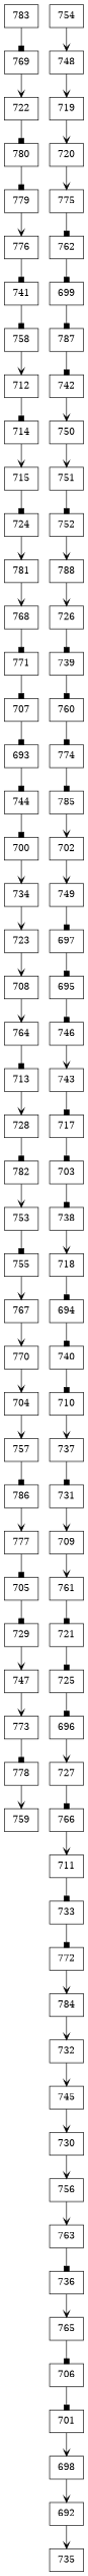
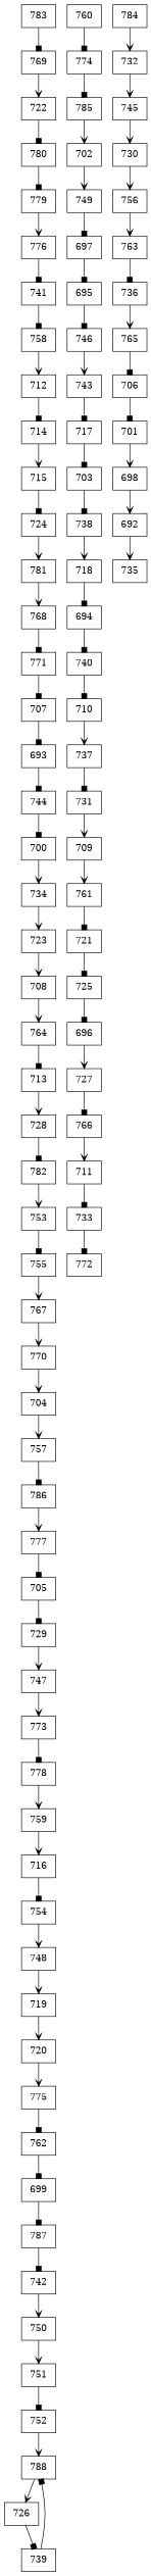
  digraph {
    node [shape=record]
    edge [arrowhead=box]
    n1 [label="{783}"]
    n2 [label="{769}"]
    n3 [label="{722}"]
    n4 [label="{780}"]
    n5 [label="{779}"]
    n6 [label="{776}"]
    n7 [label="{741}"]
    n8 [label="{758}"]
    n9 [label="{712}"]
    n10 [label="{714}"]
    n11 [label="{715}"]
    n12 [label="{724}"]
    n13 [label="{781}"]
    n14 [label="{768}"]
    n15 [label="{771}"]
    n16 [label="{707}"]
    n17 [label="{693}"]
    n18 [label="{744}"]
    n19 [label="{700}"]
    n20 [label="{734}"]
    n21 [label="{723}"]
    n22 [label="{708}"]
    n23 [label="{764}"]
    n24 [label="{713}"]
    n25 [label="{728}"]
    n26 [label="{782}"]
    n27 [label="{753}"]
    n28 [label="{755}"]
    n29 [label="{767}"]
    n30 [label="{770}"]
    n31 [label="{704}"]
    n32 [label="{757}"]
    n33 [label="{786}"]
    n34 [label="{777}"]
    n35 [label="{705}"]
    n36 [label="{729}"]
    n37 [label="{747}"]
    n38 [label="{773}"]
    n39 [label="{778}"]
    n40 [label="{759}"]
+   n41 [label="{716}"]
    n42 [label="{754}"]
    n43 [label="{748}"]
    n44 [label="{719}"]
    n45 [label="{720}"]
    n46 [label="{775}"]
    n47 [label="{762}"]
    n48 [label="{699}"]
    n49 [label="{787}"]
    n50 [label="{742}"]
    n51 [label="{750}"]
    n52 [label="{751}"]
    n53 [label="{752}"]
    n54 [label="{788}"]
    n55 [label="{726}"]
    n56 [label="{739}"]
    n57 [label="{760}"]
    n58 [label="{774}"]
    n59 [label="{785}"]
    n60 [label="{702}"]
    n61 [label="{749}"]
    n62 [label="{697}"]
    n63 [label="{695}"]
    n64 [label="{746}"]
    n65 [label="{743}"]
    n66 [label="{717}"]
    n67 [label="{703}"]
    n68 [label="{738}"]
    n69 [label="{718}"]
    n70 [label="{694}"]
    n71 [label="{740}"]
    n72 [label="{710}"]
    n73 [label="{737}"]
    n74 [label="{731}"]
    n75 [label="{709}"]
    n76 [label="{761}"]
    n77 [label="{721}"]
    n78 [label="{725}"]
    n79 [label="{696}"]
    n80 [label="{727}"]
    n81 [label="{766}"]
    n82 [label="{711}"]
    n83 [label="{733}"]
    n84 [label="{772}"]
    n85 [label="{784}"]
    n86 [label="{732}"]
    n87 [label="{745}"]
    n88 [label="{730}"]
    n89 [label="{756}"]
    n90 [label="{763}"]
    n91 [label="{736}"]
    n92 [label="{765}"]
    n93 [label="{706}"]
    n94 [label="{701}"]
    n95 [label="{698}"]
    n96 [label="{692}"]
    n97 [label="{735}"]
    n1 -> n2
    n2 -> n3 [arrowhead=vee]
    n3 -> n4
    n4 -> n5
    n5 -> n6 [arrowhead=vee]
    n6 -> n7
    n7 -> n8
    n8 -> n9 [arrowhead=vee]
    n9 -> n10
    n10 -> n11 [arrowhead=vee]
    n11 -> n12
    n12 -> n13 [arrowhead=vee]
    n13 -> n14 [arrowhead=vee]
    n14 -> n15
    n15 -> n16
    n16 -> n17
    n17 -> n18
    n18 -> n19
    n19 -> n20 [arrowhead=vee]
    n20 -> n21 [arrowhead=vee]
    n21 -> n22 [arrowhead=vee]
    n22 -> n23 [arrowhead=vee]
    n23 -> n24
    n24 -> n25 [arrowhead=vee]
    n25 -> n26
    n26 -> n27 [arrowhead=vee]
    n27 -> n28
    n28 -> n29 [arrowhead=vee]
    n29 -> n30 [arrowhead=vee]
    n30 -> n31 [arrowhead=vee]
    n31 -> n32 [arrowhead=vee]
    n32 -> n33
    n33 -> n34 [arrowhead=vee]
    n34 -> n35
    n35 -> n36
    n36 -> n37 [arrowhead=vee]
    n37 -> n38 [arrowhead=vee]
    n38 -> n39
    n39 -> n40 [arrowhead=vee]
+   n40 -> n41 [arrowhead=vee]
+   n41 -> n42
    n42 -> n43 [arrowhead=vee]
    n43 -> n44 [arrowhead=vee]
    n44 -> n45 [arrowhead=vee]
    n45 -> n46 [arrowhead=vee]
    n46 -> n47
    n47 -> n48
    n48 -> n49
    n49 -> n50
    n50 -> n51 [arrowhead=vee]
    n51 -> n52 [arrowhead=vee]
    n52 -> n53
    n53 -> n54 [arrowhead=vee]
    n54 -> n55 [arrowhead=vee]
    n55 -> n56
-   n56 -> n57
+   n56 -> n54
    n57 -> n58
    n58 -> n59
    n59 -> n60 [arrowhead=vee]
    n60 -> n61 [arrowhead=vee]
    n61 -> n62
    n62 -> n63
    n63 -> n64
    n64 -> n65 [arrowhead=vee]
    n65 -> n66
    n66 -> n67
    n67 -> n68
    n68 -> n69 [arrowhead=vee]
    n69 -> n70
    n70 -> n71
    n71 -> n72
    n72 -> n73 [arrowhead=vee]
    n73 -> n74
    n74 -> n75 [arrowhead=vee]
    n75 -> n76 [arrowhead=vee]
    n76 -> n77
    n77 -> n78
    n78 -> n79
    n79 -> n80 [arrowhead=vee]
    n80 -> n81
    n81 -> n82 [arrowhead=vee]
    n82 -> n83
    n83 -> n84
-   n84 -> n85 [arrowhead=vee]
    n85 -> n86 [arrowhead=vee]
    n86 -> n87 [arrowhead=vee]
    n87 -> n88 [arrowhead=vee]
    n88 -> n89 [arrowhead=vee]
    n89 -> n90 [arrowhead=vee]
    n90 -> n91
    n91 -> n92 [arrowhead=vee]
    n92 -> n93
    n93 -> n94
    n94 -> n95 [arrowhead=vee]
    n95 -> n96 [arrowhead=vee]
    n96 -> n97 [arrowhead=vee]
  }
